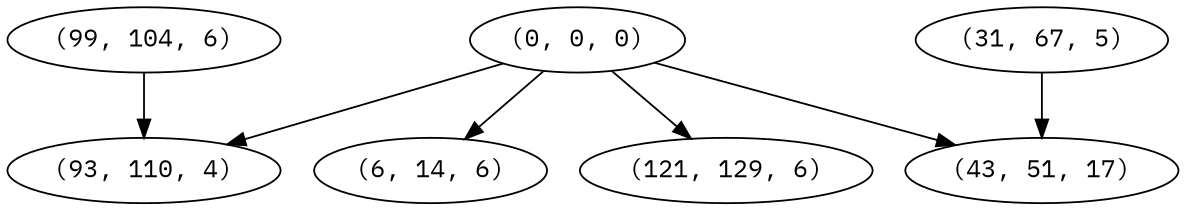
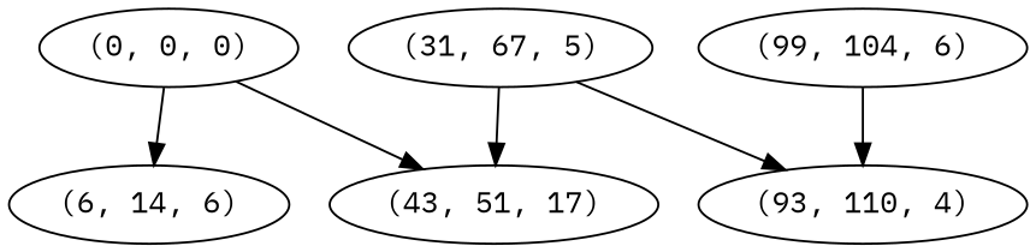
  digraph {
    fontname="IBM Plex Mono"
    node [fontname="IBM Plex Mono"]
    edge [fontname="IBM Plex Mono"]
    n1 [label="(6, 14, 6)"]
    "(0, 0, 0)"
    "(93, 110, 4)"
-   "(121, 129, 6)"
    "(43, 51, 17)"
    "(31, 67, 5)"
    "(99, 104, 6)"
    "(0, 0, 0)" -> n1
-   "(0, 0, 0)" -> "(93, 110, 4)"
-   "(0, 0, 0)" -> "(121, 129, 6)"
+   "(31, 67, 5)" -> "(93, 110, 4)"
    "(0, 0, 0)" -> "(43, 51, 17)"
    "(31, 67, 5)" -> "(43, 51, 17)"
    "(99, 104, 6)" -> "(93, 110, 4)"
  }
